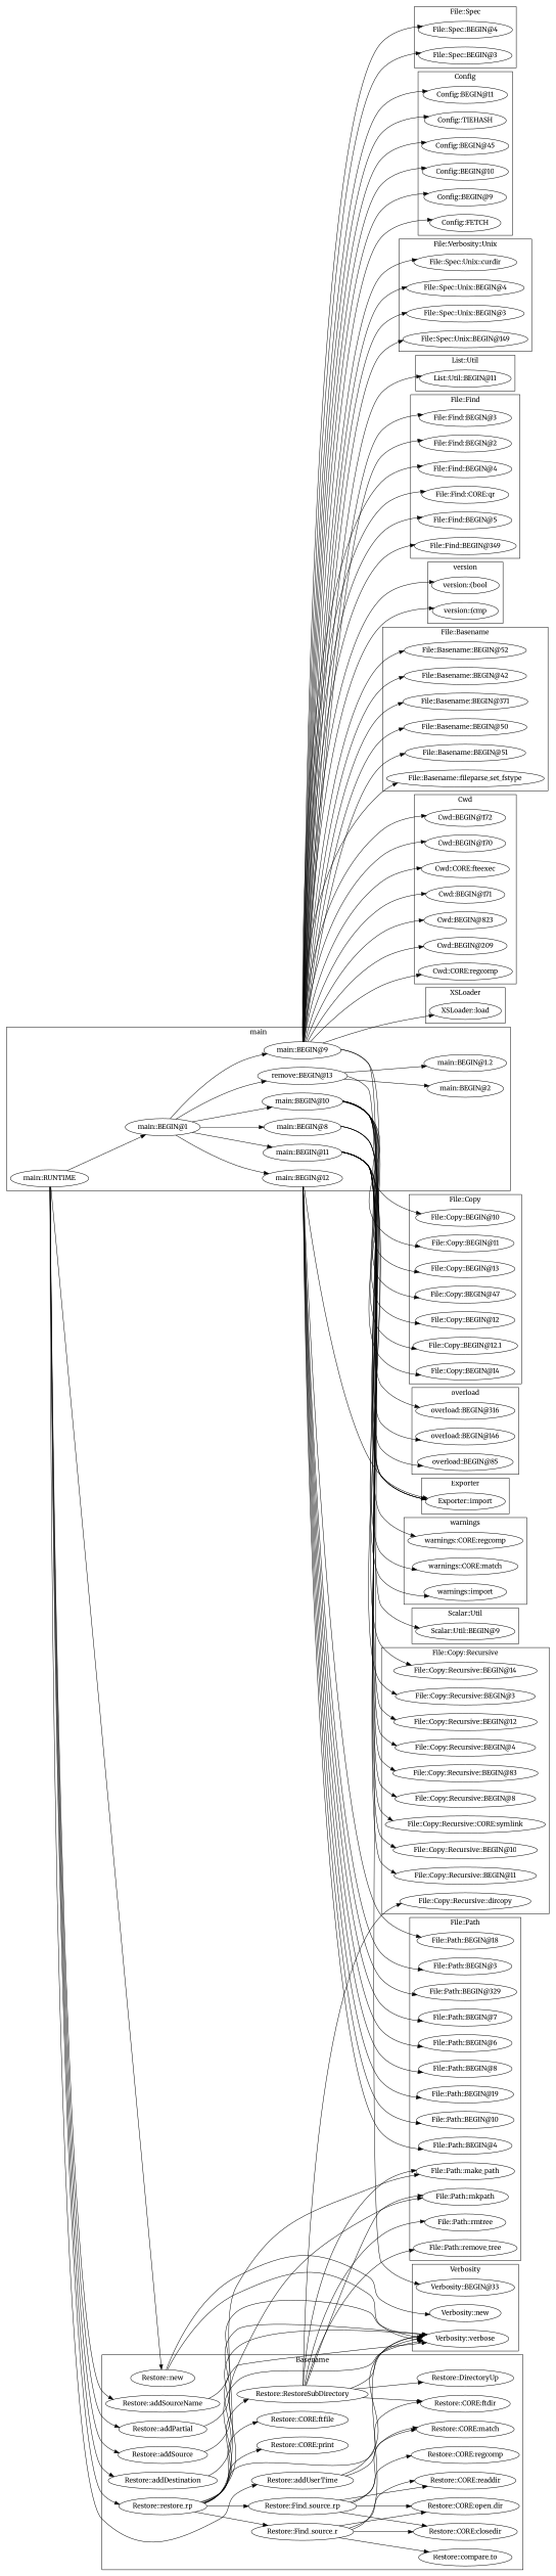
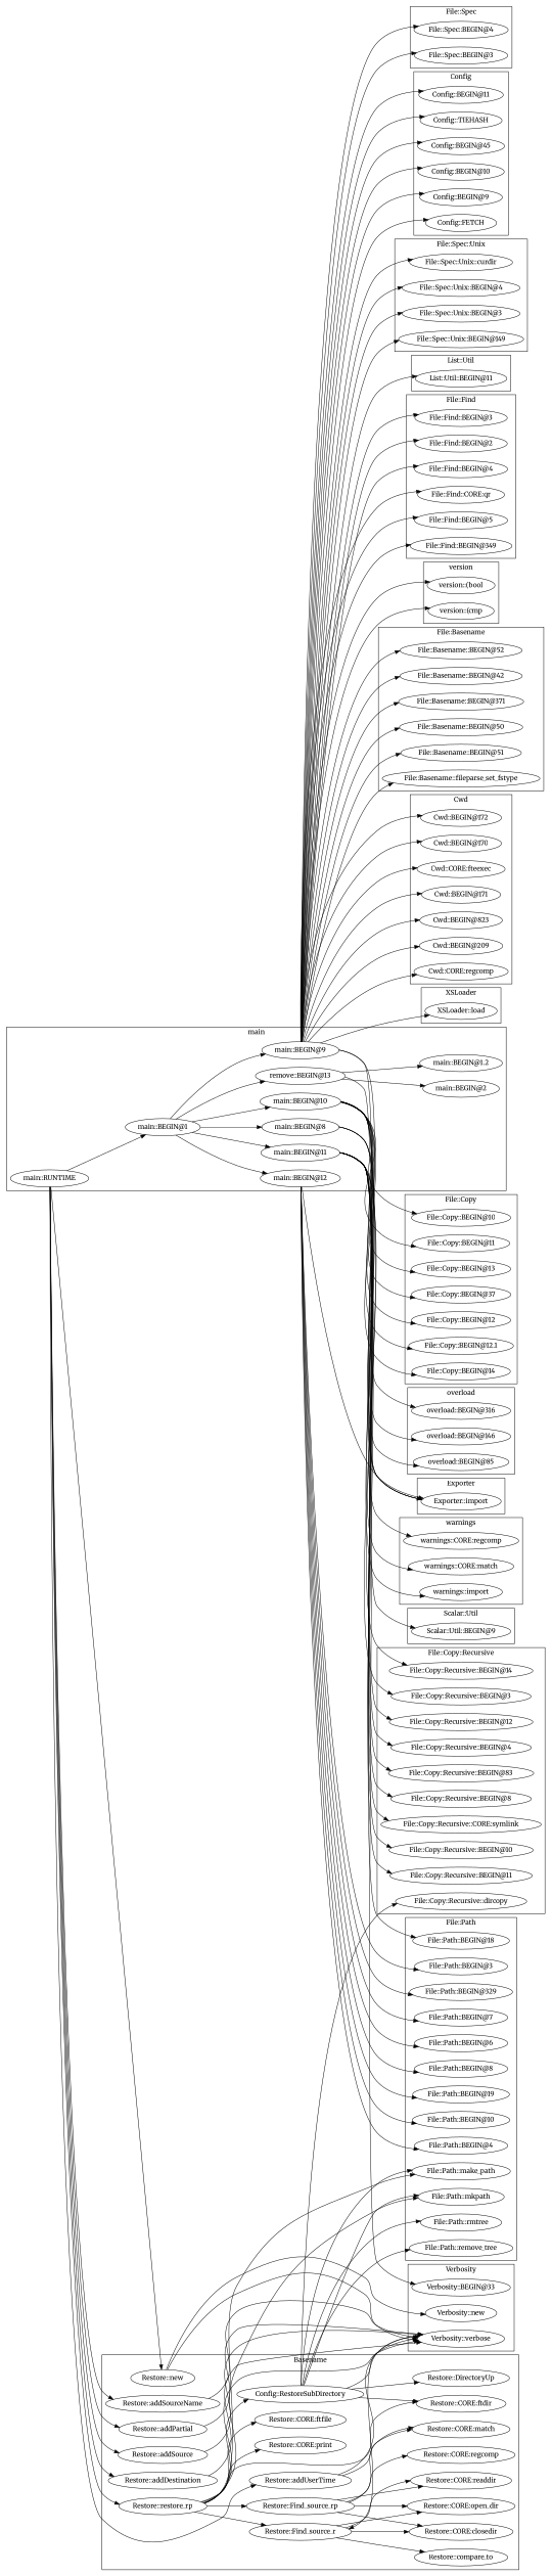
  digraph {
    fontname=Merriweather
    rankdir=LR
    node [fontname=Merriweather]
    edge [fontname=Merriweather]
    "XSLoader::load"
    "Scalar::Util::BEGIN@9"
    "File::Spec::BEGIN@4"
    "File::Spec::BEGIN@3"
    "Config::BEGIN@11"
    "Config::TIEHASH"
    "Config::BEGIN@45"
    "Config::BEGIN@10"
    "Config::BEGIN@9"
    "Config::FETCH"
    "File::Spec::Unix::curdir"
    "File::Spec::Unix::BEGIN@4"
    "File::Spec::Unix::BEGIN@3"
    "File::Spec::Unix::BEGIN@149"
    "List::Util::BEGIN@11"
    "Restore::CORE:closedir"
    "Restore::addSource"
    "Restore::compare_to"
    "Restore::addDestination"
    "Restore::addUserTime"
    "Restore::restore_rp"
    "Restore::CORE:ftfile"
    "Restore::CORE:regcomp"
    "Restore::CORE:open_dir"
    "Restore::Find_source_rp"
    "Restore::CORE:readdir"
    "Restore::new"
-   "Restore::RestoreSubDirectory"
+   "Restore::RestoreSubDirectory" [label="Config::RestoreSubDirectory"]
    "Restore::CORE:match"
    "Restore::addSourceName"
    "Restore::DirectoryUp"
    "Restore::CORE:ftdir"
    "Restore::addPartial"
    "Restore::CORE:print"
    "Restore::Find_source_r"
    "File::Find::BEGIN@3"
    "File::Find::BEGIN@2"
    "File::Find::BEGIN@4"
    "File::Find::CORE:qr"
    "File::Find::BEGIN@5"
    "File::Find::BEGIN@349"
    "File::Path::rmtree"
    "File::Path::BEGIN@7"
    "File::Path::BEGIN@6"
    "File::Path::BEGIN@8"
    "File::Path::BEGIN@19"
    "File::Path::make_path"
    "File::Path::BEGIN@10"
    "File::Path::BEGIN@4"
    "File::Path::BEGIN@18"
    "File::Path::BEGIN@3"
    "File::Path::mkpath"
    "File::Path::BEGIN@329"
    "File::Path::remove_tree"
    "warnings::CORE:regcomp"
    "warnings::CORE:match"
    "warnings::import"
    "File::Copy::BEGIN@10"
    "File::Copy::BEGIN@11"
    "File::Copy::BEGIN@13"
-   "File::Copy::BEGIN@47"
+   "File::Copy::BEGIN@47" [label="File::Copy::BEGIN@37"]
    "File::Copy::BEGIN@12"
    "File::Copy::BEGIN@12.1"
    "File::Copy::BEGIN@14"
    "version::(bool"
    "version::(cmp"
    n67 [label="overload::BEGIN@316"]
    "overload::BEGIN@146"
    "overload::BEGIN@85"
    "Exporter::import"
    "main::BEGIN@10"
    "main::BEGIN@1"
    n73 [label="remove::BEGIN@13"]
    "main::BEGIN@8"
    "main::BEGIN@9"
    "main::BEGIN@2"
    "main::BEGIN@12"
    "main::BEGIN@1.2"
    "main::RUNTIME"
    "main::BEGIN@11"
    "File::Copy::Recursive::BEGIN@4"
    "File::Copy::Recursive::BEGIN@83"
    "File::Copy::Recursive::BEGIN@8"
    "File::Copy::Recursive::CORE:symlink"
    "File::Copy::Recursive::BEGIN@10"
    "File::Copy::Recursive::BEGIN@11"
    "File::Copy::Recursive::BEGIN@14"
    "File::Copy::Recursive::BEGIN@3"
    "File::Copy::Recursive::dircopy"
    "File::Copy::Recursive::BEGIN@12"
    "Verbosity::new"
    "Verbosity::BEGIN@33"
    "Verbosity::verbose"
    "File::Basename::BEGIN@52"
    "File::Basename::BEGIN@42"
    "File::Basename::BEGIN@371"
    "File::Basename::BEGIN@50"
    "File::Basename::BEGIN@51"
    "File::Basename::fileparse_set_fstype"
    "Cwd::BEGIN@172"
    "Cwd::BEGIN@170"
    "Cwd::CORE:fteexec"
    "Cwd::BEGIN@171"
    "Cwd::BEGIN@823"
    "Cwd::BEGIN@209"
    "Cwd::CORE:regcomp"
    subgraph cluster_1 {
      label=XSLoader
      "XSLoader::load"
    }
    subgraph cluster_2 {
      label="Scalar::Util"
      "Scalar::Util::BEGIN@9"
    }
    subgraph cluster_3 {
      label="File::Spec"
      "File::Spec::BEGIN@4"
      "File::Spec::BEGIN@3"
    }
    subgraph cluster_4 {
      label=Config
      "Config::BEGIN@11"
      "Config::TIEHASH"
      "Config::BEGIN@45"
      "Config::BEGIN@10"
      "Config::BEGIN@9"
      "Config::FETCH"
    }
    subgraph cluster_5 {
-     label="File::Verbosity::Unix"
+     label="File::Spec::Unix"
      "File::Spec::Unix::curdir"
      "File::Spec::Unix::BEGIN@4"
      "File::Spec::Unix::BEGIN@3"
      "File::Spec::Unix::BEGIN@149"
    }
    subgraph cluster_6 {
      label="List::Util"
      "List::Util::BEGIN@11"
    }
    subgraph cluster_7 {
      label=Basename
      "Restore::CORE:closedir"
      "Restore::addSource"
      "Restore::compare_to"
      "Restore::addDestination"
      "Restore::addUserTime"
      "Restore::restore_rp"
      "Restore::CORE:ftfile"
      "Restore::CORE:regcomp"
      "Restore::CORE:open_dir"
      "Restore::Find_source_rp"
      "Restore::CORE:readdir"
      "Restore::new"
      "Restore::RestoreSubDirectory"
      "Restore::CORE:match"
      "Restore::addSourceName"
      "Restore::DirectoryUp"
      "Restore::CORE:ftdir"
      "Restore::addPartial"
      "Restore::CORE:print"
      "Restore::Find_source_r"
    }
    subgraph cluster_8 {
      label="File::Find"
      "File::Find::BEGIN@3"
      "File::Find::BEGIN@2"
      "File::Find::BEGIN@4"
      "File::Find::CORE:qr"
      "File::Find::BEGIN@5"
      "File::Find::BEGIN@349"
    }
    subgraph cluster_9 {
      label="File::Path"
      "File::Path::rmtree"
      "File::Path::BEGIN@7"
      "File::Path::BEGIN@6"
      "File::Path::BEGIN@8"
      "File::Path::BEGIN@19"
      "File::Path::make_path"
      "File::Path::BEGIN@10"
      "File::Path::BEGIN@4"
      "File::Path::BEGIN@18"
      "File::Path::BEGIN@3"
      "File::Path::mkpath"
      "File::Path::BEGIN@329"
      "File::Path::remove_tree"
    }
    subgraph cluster_10 {
      label=warnings
      "warnings::CORE:regcomp"
      "warnings::CORE:match"
      "warnings::import"
    }
    subgraph cluster_11 {
      label="File::Copy"
      "File::Copy::BEGIN@10"
      "File::Copy::BEGIN@11"
      "File::Copy::BEGIN@13"
      "File::Copy::BEGIN@47"
      "File::Copy::BEGIN@12"
      "File::Copy::BEGIN@12.1"
      "File::Copy::BEGIN@14"
    }
    subgraph cluster_12 {
      label=version
      "version::(bool"
      "version::(cmp"
    }
    subgraph cluster_13 {
      label=overload
      n67
      "overload::BEGIN@146"
      "overload::BEGIN@85"
    }
    subgraph cluster_14 {
      label=Exporter
      "Exporter::import"
    }
    subgraph cluster_15 {
      label=main
      "main::BEGIN@10"
      "main::BEGIN@1"
      n73
      "main::BEGIN@8"
      "main::BEGIN@9"
      "main::BEGIN@2"
      "main::BEGIN@12"
      "main::BEGIN@1.2"
      "main::RUNTIME"
      "main::BEGIN@11"
    }
    subgraph cluster_16 {
      label="File::Copy::Recursive"
      "File::Copy::Recursive::BEGIN@4"
      "File::Copy::Recursive::BEGIN@83"
      "File::Copy::Recursive::BEGIN@8"
      "File::Copy::Recursive::CORE:symlink"
      "File::Copy::Recursive::BEGIN@10"
      "File::Copy::Recursive::BEGIN@11"
      "File::Copy::Recursive::BEGIN@14"
      "File::Copy::Recursive::BEGIN@3"
      "File::Copy::Recursive::dircopy"
      "File::Copy::Recursive::BEGIN@12"
    }
    subgraph cluster_17 {
      label=Verbosity
      "Verbosity::new"
      "Verbosity::BEGIN@33"
      "Verbosity::verbose"
    }
    subgraph cluster_18 {
      label="File::Basename"
      "File::Basename::BEGIN@52"
      "File::Basename::BEGIN@42"
      "File::Basename::BEGIN@371"
      "File::Basename::BEGIN@50"
      "File::Basename::BEGIN@51"
      "File::Basename::fileparse_set_fstype"
    }
    subgraph cluster_19 {
      label=Cwd
      "Cwd::BEGIN@172"
      "Cwd::BEGIN@170"
      "Cwd::CORE:fteexec"
      "Cwd::BEGIN@171"
      "Cwd::BEGIN@823"
      "Cwd::BEGIN@209"
      "Cwd::CORE:regcomp"
    }
    "Restore::addSource" -> "Verbosity::verbose"
    "Restore::addDestination" -> "Verbosity::verbose"
    "Restore::addUserTime" -> "Restore::CORE:match"
    "Restore::addUserTime" -> "Verbosity::verbose"
    "Restore::restore_rp" -> "Restore::CORE:ftfile"
    "Restore::restore_rp" -> "Restore::Find_source_rp"
    "Restore::restore_rp" -> "Restore::RestoreSubDirectory"
    "Restore::restore_rp" -> "Restore::CORE:ftdir"
    "Restore::restore_rp" -> "Restore::CORE:print"
    "Restore::restore_rp" -> "Restore::Find_source_r"
    "Restore::restore_rp" -> "File::Path::make_path"
    "Restore::restore_rp" -> "File::Path::mkpath"
    "Restore::restore_rp" -> "Verbosity::verbose"
    "Restore::Find_source_rp" -> "Restore::CORE:closedir"
    "Restore::Find_source_rp" -> "Restore::CORE:regcomp"
    "Restore::Find_source_rp" -> "Restore::CORE:open_dir"
    "Restore::Find_source_rp" -> "Restore::CORE:readdir"
    "Restore::Find_source_rp" -> "Restore::CORE:match"
    "Restore::new" -> "Verbosity::new"
    "Restore::new" -> "Verbosity::verbose"
    "Restore::RestoreSubDirectory" -> "Restore::DirectoryUp"
    "Restore::RestoreSubDirectory" -> "Restore::CORE:ftdir"
    "Restore::RestoreSubDirectory" -> "File::Path::rmtree"
    "Restore::RestoreSubDirectory" -> "File::Path::make_path"
    "Restore::RestoreSubDirectory" -> "File::Path::mkpath"
    "Restore::RestoreSubDirectory" -> "File::Path::remove_tree"
    "Restore::RestoreSubDirectory" -> "File::Copy::Recursive::dircopy"
    "Restore::RestoreSubDirectory" -> "Verbosity::verbose"
    "Restore::addSourceName" -> "Verbosity::verbose"
    "Restore::addPartial" -> "Verbosity::verbose"
    "Restore::Find_source_r" -> "Restore::CORE:closedir"
    "Restore::Find_source_r" -> "Restore::compare_to"
    "Restore::Find_source_r" -> "Restore::CORE:open_dir"
    "Restore::Find_source_r" -> "Restore::CORE:readdir"
-   "Restore::Find_source_r" -> "Verbosity::verbose"
+   "Verbosity::verbose" -> "Restore::Find_source_r"
    "main::BEGIN@10" -> "File::Copy::BEGIN@10"
    "main::BEGIN@10" -> "File::Copy::BEGIN@11"
    "main::BEGIN@10" -> "File::Copy::BEGIN@13"
    "main::BEGIN@10" -> "File::Copy::BEGIN@47"
    "main::BEGIN@10" -> "File::Copy::BEGIN@12"
    "main::BEGIN@10" -> "File::Copy::BEGIN@12.1"
    "main::BEGIN@10" -> "File::Copy::BEGIN@14"
    "main::BEGIN@10" -> n67
    "main::BEGIN@10" -> "overload::BEGIN@146"
    "main::BEGIN@10" -> "overload::BEGIN@85"
    "main::BEGIN@10" -> "Exporter::import"
    "main::BEGIN@1" -> "main::BEGIN@10"
    "main::BEGIN@1" -> n73
    "main::BEGIN@1" -> "main::BEGIN@8"
    "main::BEGIN@1" -> "main::BEGIN@9"
    "main::BEGIN@1" -> "main::BEGIN@12"
    "main::BEGIN@1" -> "main::BEGIN@11"
    n73 -> "main::BEGIN@2"
    n73 -> "main::BEGIN@1.2"
    n73 -> "Verbosity::BEGIN@33"
    "main::BEGIN@8" -> "warnings::CORE:regcomp"
    "main::BEGIN@8" -> "warnings::CORE:match"
    "main::BEGIN@8" -> "warnings::import"
    "main::BEGIN@9" -> "XSLoader::load"
    "main::BEGIN@9" -> "Scalar::Util::BEGIN@9"
    "main::BEGIN@9" -> "File::Spec::BEGIN@4"
    "main::BEGIN@9" -> "File::Spec::BEGIN@3"
    "main::BEGIN@9" -> "Config::BEGIN@11"
    "main::BEGIN@9" -> "Config::TIEHASH"
    "main::BEGIN@9" -> "Config::BEGIN@45"
    "main::BEGIN@9" -> "Config::BEGIN@10"
    "main::BEGIN@9" -> "Config::BEGIN@9"
    "main::BEGIN@9" -> "Config::FETCH"
    "main::BEGIN@9" -> "File::Spec::Unix::curdir"
    "main::BEGIN@9" -> "File::Spec::Unix::BEGIN@4"
    "main::BEGIN@9" -> "File::Spec::Unix::BEGIN@3"
    "main::BEGIN@9" -> "File::Spec::Unix::BEGIN@149"
    "main::BEGIN@9" -> "List::Util::BEGIN@11"
    "main::BEGIN@9" -> "File::Find::BEGIN@3"
    "main::BEGIN@9" -> "File::Find::BEGIN@2"
    "main::BEGIN@9" -> "File::Find::BEGIN@4"
    "main::BEGIN@9" -> "File::Find::CORE:qr"
    "main::BEGIN@9" -> "File::Find::BEGIN@5"
    "main::BEGIN@9" -> "File::Find::BEGIN@349"
    "main::BEGIN@9" -> "version::(bool"
    "main::BEGIN@9" -> "version::(cmp"
    "main::BEGIN@9" -> "Exporter::import"
    "main::BEGIN@9" -> "File::Basename::BEGIN@52"
    "main::BEGIN@9" -> "File::Basename::BEGIN@42"
    "main::BEGIN@9" -> "File::Basename::BEGIN@371"
    "main::BEGIN@9" -> "File::Basename::BEGIN@50"
    "main::BEGIN@9" -> "File::Basename::BEGIN@51"
    "main::BEGIN@9" -> "File::Basename::fileparse_set_fstype"
    "main::BEGIN@9" -> "Cwd::BEGIN@172"
    "main::BEGIN@9" -> "Cwd::BEGIN@170"
    "main::BEGIN@9" -> "Cwd::CORE:fteexec"
    "main::BEGIN@9" -> "Cwd::BEGIN@171"
    "main::BEGIN@9" -> "Cwd::BEGIN@823"
    "main::BEGIN@9" -> "Cwd::BEGIN@209"
    "main::BEGIN@9" -> "Cwd::CORE:regcomp"
    "main::BEGIN@12" -> "File::Path::BEGIN@7"
    "main::BEGIN@12" -> "File::Path::BEGIN@6"
    "main::BEGIN@12" -> "File::Path::BEGIN@8"
    "main::BEGIN@12" -> "File::Path::BEGIN@19"
    "main::BEGIN@12" -> "File::Path::BEGIN@10"
    "main::BEGIN@12" -> "File::Path::BEGIN@4"
-   "main::BEGIN@12" -> "File::Path::BEGIN@18"
+   "main::BEGIN@11" -> "File::Path::BEGIN@18"
    "main::BEGIN@12" -> "File::Path::BEGIN@3"
    "main::BEGIN@12" -> "File::Path::BEGIN@329"
    "main::BEGIN@12" -> "Exporter::import"
    "main::RUNTIME" -> "Restore::addSource"
    "main::RUNTIME" -> "Restore::addDestination"
    "main::RUNTIME" -> "Restore::addUserTime"
    "main::RUNTIME" -> "Restore::restore_rp"
    "main::RUNTIME" -> "Restore::new"
    "main::RUNTIME" -> "Restore::addSourceName"
    "main::RUNTIME" -> "Restore::addPartial"
    "main::RUNTIME" -> "main::BEGIN@1"
    "main::BEGIN@11" -> "Exporter::import"
    "main::BEGIN@11" -> "File::Copy::Recursive::BEGIN@4"
    "main::BEGIN@11" -> "File::Copy::Recursive::BEGIN@83"
    "main::BEGIN@11" -> "File::Copy::Recursive::BEGIN@8"
    "main::BEGIN@11" -> "File::Copy::Recursive::CORE:symlink"
    "main::BEGIN@11" -> "File::Copy::Recursive::BEGIN@10"
    "main::BEGIN@11" -> "File::Copy::Recursive::BEGIN@11"
    "main::BEGIN@11" -> "File::Copy::Recursive::BEGIN@14"
    "main::BEGIN@11" -> "File::Copy::Recursive::BEGIN@3"
    "main::BEGIN@11" -> "File::Copy::Recursive::BEGIN@12"
  }
